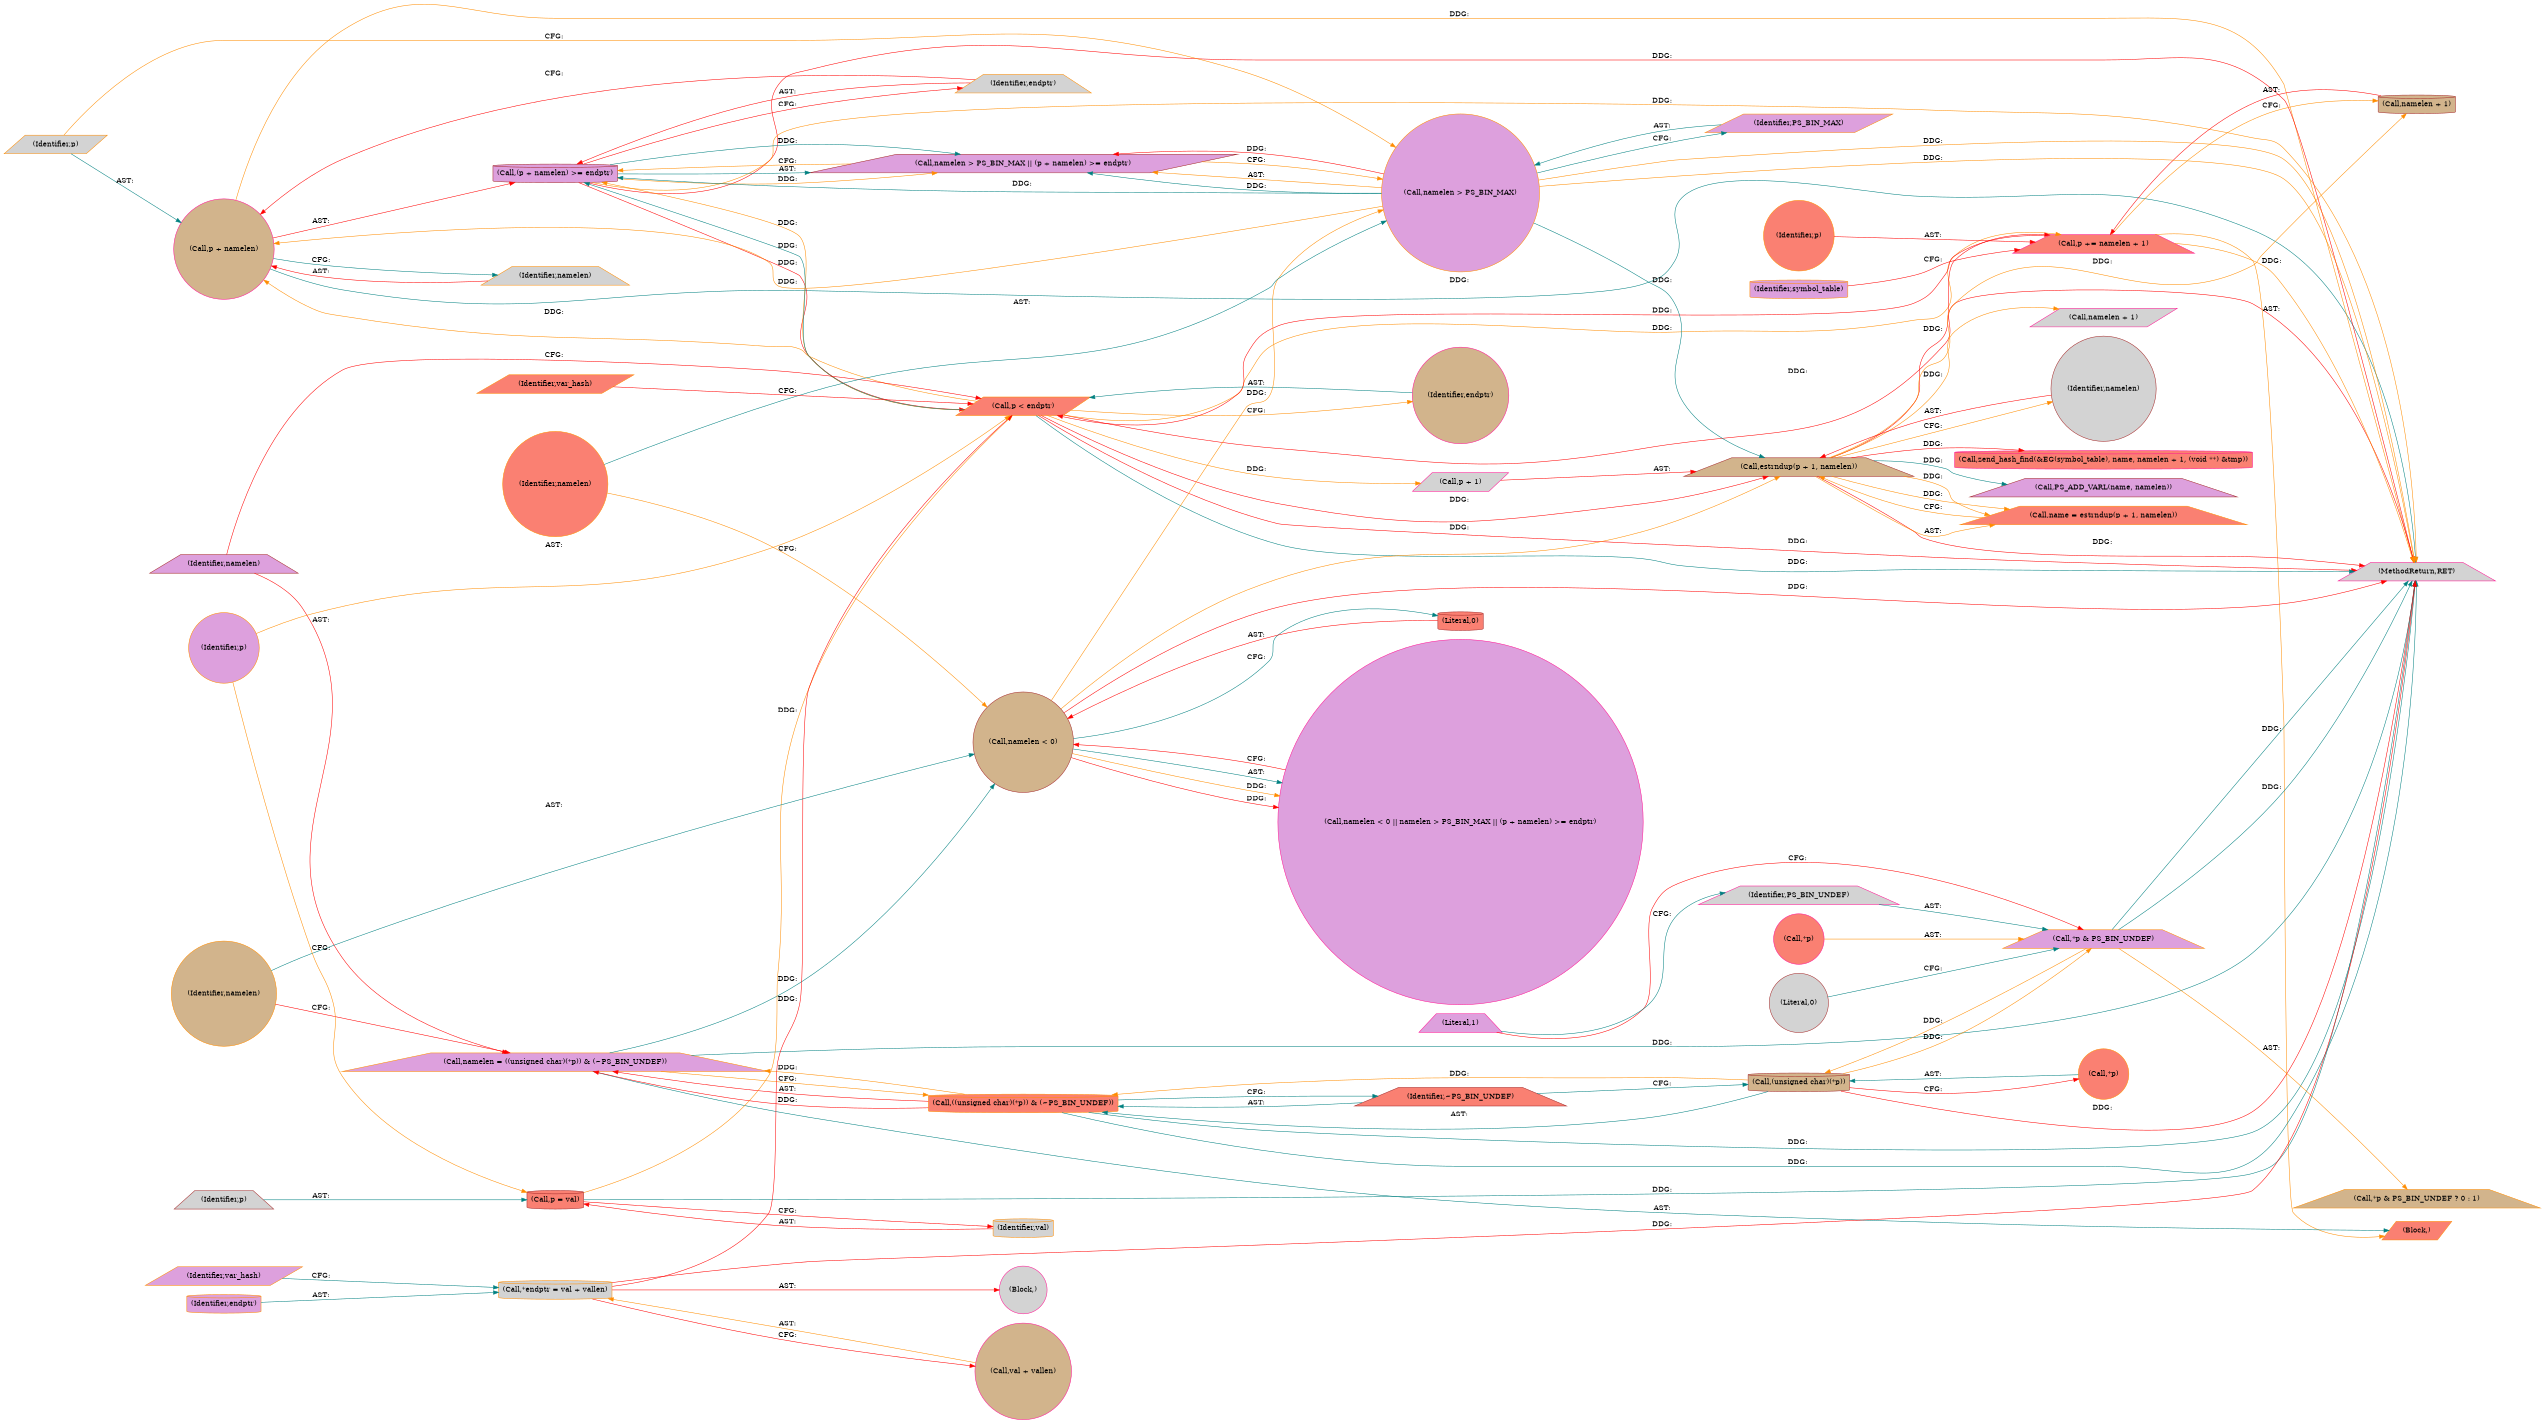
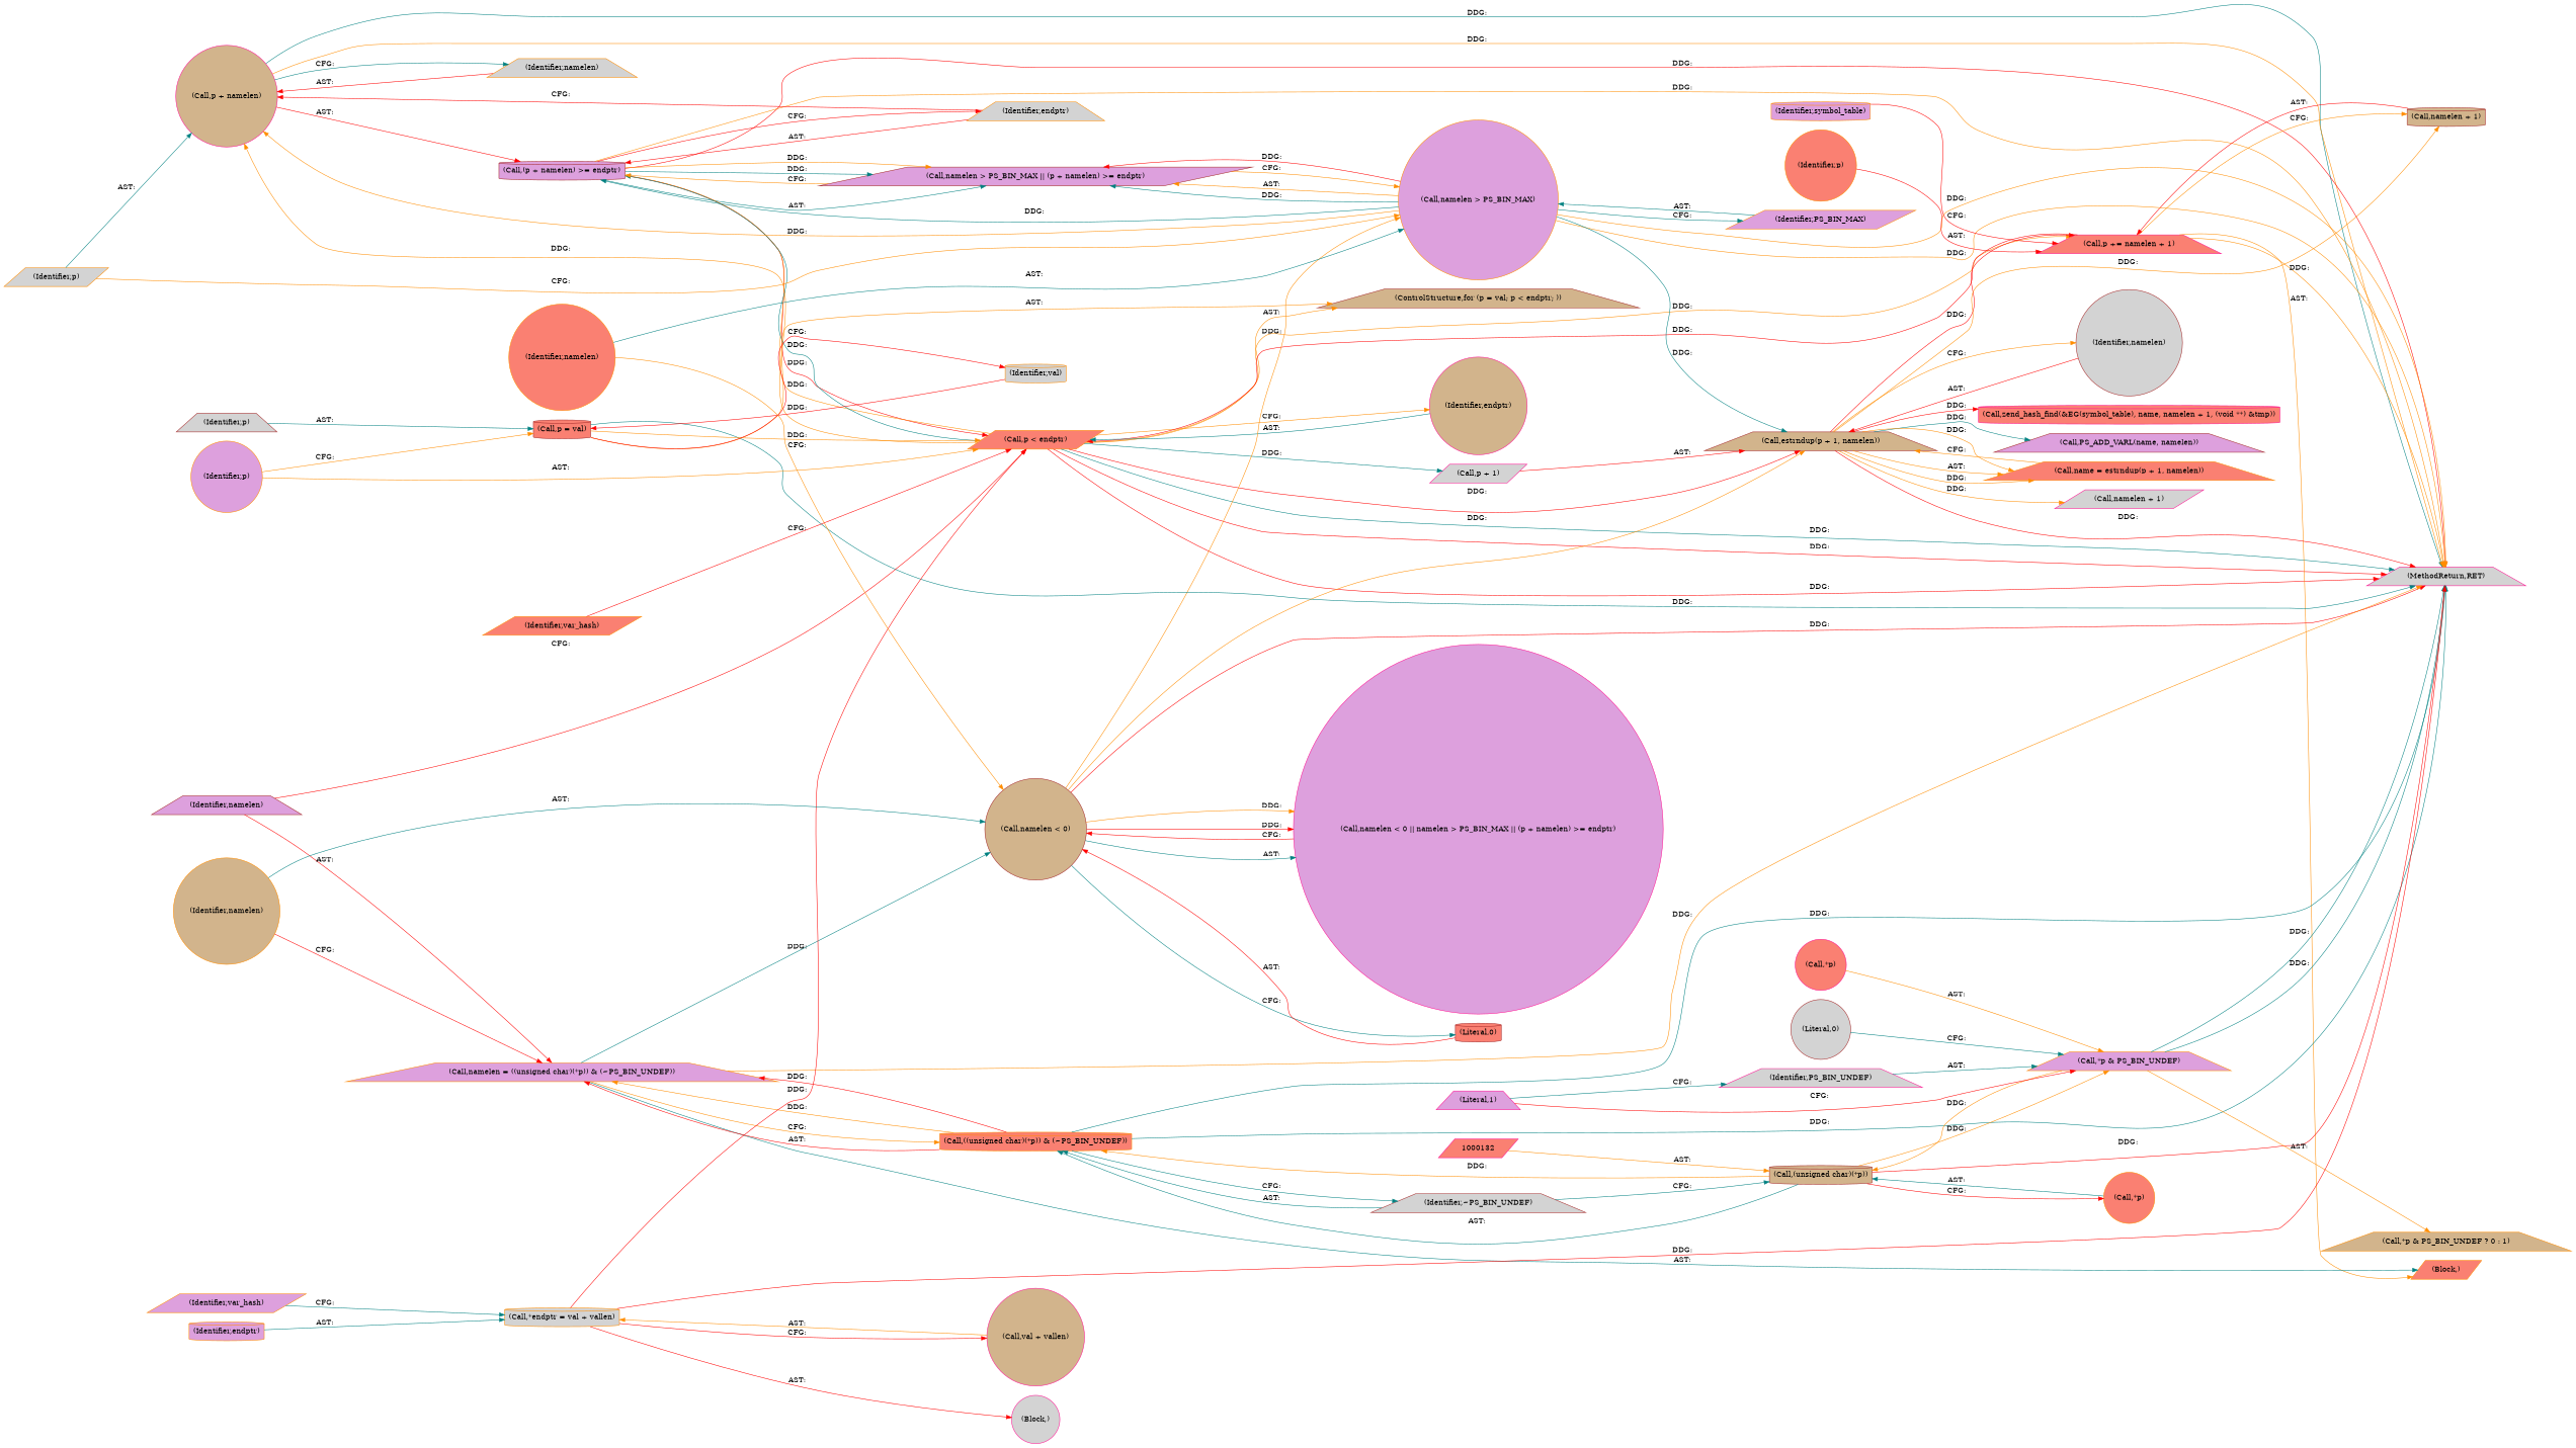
  digraph {
    fontname="DejaVu Serif"
    rankdir=LR
    node [color=darkorange fillcolor=salmon fontname="DejaVu Serif" shape=trapezium style=filled]
    edge [color=darkorange fontname="DejaVu Serif"]
    n1 [color=deeppink fillcolor=tan label="(Call,p + namelen)" shape=circle]
    n2 [color=brown fillcolor=plum label="(Call,(p + namelen) >= endptr)" shape=cylinder]
    n3 [fillcolor=lightgrey label="(Identifier,namelen)"]
    n4 [color=deeppink fillcolor=lightgrey label="(MethodReturn,RET)"]
    n5 [label="(Call,p < endptr)" shape=parallelogram]
    n6 [color=brown fillcolor=plum label="(Call,namelen > PS_BIN_MAX || (p + namelen) >= endptr)" shape=parallelogram]
    n7 [fillcolor=lightgrey label="(Identifier,endptr)"]
    n8 [color=deeppink label="(Call,p += namelen + 1)"]
    n9 [color=brown fillcolor=tan label="(Call,estrndup(p + 1, namelen))"]
+   n10 [color=brown fillcolor=tan label="(ControlStructure,for (p = val; p < endptr; ))"]
    n11 [color=deeppink fillcolor=tan label="(Identifier,endptr)" shape=circle]
    n12 [color=deeppink fillcolor=lightgrey label="(Call,p + 1)" shape=parallelogram]
    n13 [color=brown fillcolor=tan label="(Call,namelen + 1)" shape=cylinder]
    n14 [label="(Block,)" shape=parallelogram]
    n15 [color=deeppink fillcolor=lightgrey label="(Call,namelen + 1)" shape=parallelogram]
    n16 [color=brown fillcolor=lightgrey label="(Identifier,namelen)" shape=circle]
    n17 [color=deeppink label="(Call,zend_hash_find(&EG(symbol_table), name, namelen + 1, (void **) &tmp))" shape=cylinder]
    n18 [color=brown fillcolor=plum label="(Call,PS_ADD_VARL(name, namelen))"]
    n19 [label="(Call,name = estrndup(p + 1, namelen))"]
    n20 [color=brown fillcolor=tan label="(Call,namelen < 0)" shape=circle]
    n21 [fillcolor=plum label="(Call,namelen > PS_BIN_MAX)" shape=circle]
    n22 [color=brown label="(Literal,0)" shape=cylinder]
    n23 [color=deeppink fillcolor=plum label="(Call,namelen < 0 || namelen > PS_BIN_MAX || (p + namelen) >= endptr)" shape=circle]
    n24 [fillcolor=plum label="(Identifier,PS_BIN_MAX)" shape=parallelogram]
    n25 [fillcolor=plum label="(Call,namelen = ((unsigned char)(*p)) & (~PS_BIN_UNDEF))"]
    n26 [label="(Call,((unsigned char)(*p)) & (~PS_BIN_UNDEF))" shape=cylinder]
-   n27 [color=brown label="(Identifier,~PS_BIN_UNDEF)"]
+   n27 [color=brown fillcolor=lightgrey label="(Identifier,~PS_BIN_UNDEF)"]
    n28 [color=brown fillcolor=tan label="(Call,(unsigned char)(*p))" shape=cylinder]
    n29 [fillcolor=plum label="(Call,*p & PS_BIN_UNDEF)"]
    n30 [label="(Call,*p)" shape=circle]
    n31 [fillcolor=tan label="(Call,*p & PS_BIN_UNDEF ? 0 : 1)"]
    n32 [color=deeppink fillcolor=lightgrey label="(Identifier,PS_BIN_UNDEF)"]
    n33 [color=brown label="(Call,p = val)" shape=cylinder]
    n34 [fillcolor=lightgrey label="(Identifier,val)" shape=cylinder]
    n35 [fillcolor=lightgrey label="(Call,*endptr = val + vallen)" shape=cylinder]
    n36 [color=deeppink fillcolor=lightgrey label="(Block,)" shape=circle]
    n37 [color=deeppink fillcolor=tan label="(Call,val + vallen)" shape=circle]
    n38 [fillcolor=plum label="(Identifier,var_hash)" shape=parallelogram]
    n39 [color=brown fillcolor=plum label="(Identifier,namelen)"]
    n40 [fillcolor=tan label="(Identifier,namelen)" shape=circle]
    n41 [color=deeppink fillcolor=plum label="(Literal,1)"]
    n42 [label="(Identifier,p)" shape=circle]
    n43 [color=deeppink label="(Call,*p)" shape=circle]
    n44 [color=brown fillcolor=lightgrey label="(Literal,0)" shape=circle]
    n45 [label="(Identifier,namelen)" shape=circle]
    n46 [label="(Identifier,var_hash)" shape=parallelogram]
    n47 [fillcolor=lightgrey label="(Identifier,p)" shape=parallelogram]
    n48 [fillcolor=plum label="(Identifier,symbol_table)" shape=cylinder]
    n49 [fillcolor=plum label="(Identifier,p)" shape=circle]
    n50 [fillcolor=plum label="(Identifier,endptr)" shape=cylinder]
    n51 [color=brown fillcolor=lightgrey label="(Identifier,p)"]
+   1000132 [color=deeppink shape=parallelogram]
    n1 -> n2 [color=red label="AST: "]
    n1 -> n3 [color=teal label="CFG: "]
    n1 -> n4 [color=teal label="DDG: "]
    n1 -> n4 [label="DDG: "]
    n2 -> n4 [color=red label="DDG: "]
    n2 -> n4 [label="DDG: "]
    n2 -> n5 [color=red label="DDG: "]
    n2 -> n6 [color=teal label="AST: "]
    n2 -> n6 [label="DDG: "]
    n2 -> n6 [color=teal label="DDG: "]
    n2 -> n7 [color=red label="CFG: "]
    n3 -> n1 [color=red label="AST: "]
    n5 -> n1 [label="DDG: "]
    n5 -> n2 [label="DDG: "]
    n5 -> n2 [color=teal label="DDG: "]
    n5 -> n4 [color=red label="DDG: "]
    n5 -> n4 [color=red label="DDG: "]
    n5 -> n4 [color=teal label="DDG: "]
    n5 -> n8 [label="DDG: "]
    n5 -> n9 [color=red label="DDG: "]
+   n5 -> n10 [label="AST: "]
    n5 -> n11 [label="CFG: "]
-   n5 -> n12 [label="DDG: "]
+   n5 -> n12 [color=teal label="DDG: "]
    n6 -> n2 [label="CFG: "]
    n6 -> n21 [label="CFG: "]
    n7 -> n1 [color=red label="CFG: "]
    n7 -> n2 [color=red label="AST: "]
    n8 -> n4 [label="DDG: "]
    n8 -> n5 [color=red label="DDG: "]
    n8 -> n13 [label="CFG: "]
    n8 -> n14 [label="AST: "]
    n9 -> n4 [color=red label="DDG: "]
    n9 -> n8 [color=red label="DDG: "]
    n9 -> n13 [label="DDG: "]
    n9 -> n15 [label="DDG: "]
    n9 -> n16 [label="CFG: "]
    n9 -> n17 [color=red label="DDG: "]
    n9 -> n18 [color=teal label="DDG: "]
    n9 -> n19 [label="AST: "]
    n9 -> n19 [label="DDG: "]
    n9 -> n19 [label="DDG: "]
    n11 -> n5 [color=teal label="AST: "]
    n12 -> n9 [color=red label="AST: "]
    n13 -> n8 [color=red label="AST: "]
    n16 -> n9 [color=red label="AST: "]
    n19 -> n9 [label="CFG: "]
    n20 -> n4 [color=red label="DDG: "]
    n20 -> n9 [label="DDG: "]
    n20 -> n21 [label="DDG: "]
    n20 -> n22 [color=teal label="CFG: "]
    n20 -> n23 [color=teal label="AST: "]
    n20 -> n23 [label="DDG: "]
    n20 -> n23 [color=red label="DDG: "]
    n21 -> n1 [label="DDG: "]
    n21 -> n2 [color=teal label="DDG: "]
    n21 -> n4 [label="DDG: "]
    n21 -> n4 [label="DDG: "]
    n21 -> n6 [label="AST: "]
    n21 -> n6 [color=teal label="DDG: "]
    n21 -> n6 [color=red label="DDG: "]
    n21 -> n9 [color=teal label="DDG: "]
    n21 -> n24 [color=teal label="CFG: "]
    n22 -> n20 [color=red label="AST: "]
    n23 -> n20 [color=red label="CFG: "]
    n24 -> n21 [color=teal label="AST: "]
-   n25 -> n4 [color=teal label="DDG: "]
+   n25 -> n4 [label="DDG: "]
    n25 -> n14 [color=teal label="AST: "]
    n25 -> n20 [color=teal label="DDG: "]
    n25 -> n26 [label="CFG: "]
    n26 -> n4 [color=teal label="DDG: "]
    n26 -> n4 [color=teal label="DDG: "]
    n26 -> n25 [color=red label="AST: "]
    n26 -> n25 [color=red label="DDG: "]
    n26 -> n25 [label="DDG: "]
    n26 -> n27 [color=teal label="CFG: "]
    n27 -> n26 [color=teal label="AST: "]
    n27 -> n28 [color=teal label="CFG: "]
    n28 -> n4 [color=red label="DDG: "]
    n28 -> n26 [color=teal label="AST: "]
    n28 -> n26 [label="DDG: "]
    n28 -> n29 [label="DDG: "]
    n28 -> n30 [color=red label="CFG: "]
    n29 -> n4 [color=teal label="DDG: "]
    n29 -> n4 [color=teal label="DDG: "]
    n29 -> n28 [label="DDG: "]
    n29 -> n31 [label="AST: "]
    n30 -> n28 [color=teal label="AST: "]
    n32 -> n29 [color=teal label="AST: "]
    n33 -> n4 [color=teal label="DDG: "]
    n33 -> n5 [label="DDG: "]
+   n33 -> n10 [label="AST: "]
    n33 -> n34 [color=red label="CFG: "]
-   n34 -> n33 [color=red label="AST: "]
+   n34 -> n33 [color=red label="DDG: "]
    n35 -> n4 [color=red label="DDG: "]
    n35 -> n5 [color=red label="DDG: "]
    n35 -> n36 [color=red label="AST: "]
    n35 -> n37 [color=red label="CFG: "]
    n37 -> n35 [label="AST: "]
    n38 -> n35 [color=teal label="CFG: "]
    n39 -> n5 [color=red label="CFG: "]
    n39 -> n25 [color=red label="AST: "]
    n40 -> n20 [color=teal label="AST: "]
    n40 -> n25 [color=red label="CFG: "]
    n41 -> n29 [color=red label="CFG: "]
    n41 -> n32 [color=teal label="CFG: "]
    n42 -> n8 [color=red label="AST: "]
    n43 -> n29 [label="AST: "]
    n44 -> n29 [color=teal label="CFG: "]
    n45 -> n20 [label="CFG: "]
    n45 -> n21 [color=teal label="AST: "]
    n46 -> n5 [color=red label="CFG: "]
    n47 -> n1 [color=teal label="AST: "]
    n47 -> n21 [label="CFG: "]
    n48 -> n8 [color=red label="CFG: "]
    n49 -> n5 [label="AST: "]
    n49 -> n33 [label="CFG: "]
    n50 -> n35 [color=teal label="AST: "]
    n51 -> n33 [color=teal label="AST: "]
+   1000132 -> n28 [label="AST: "]
  }
